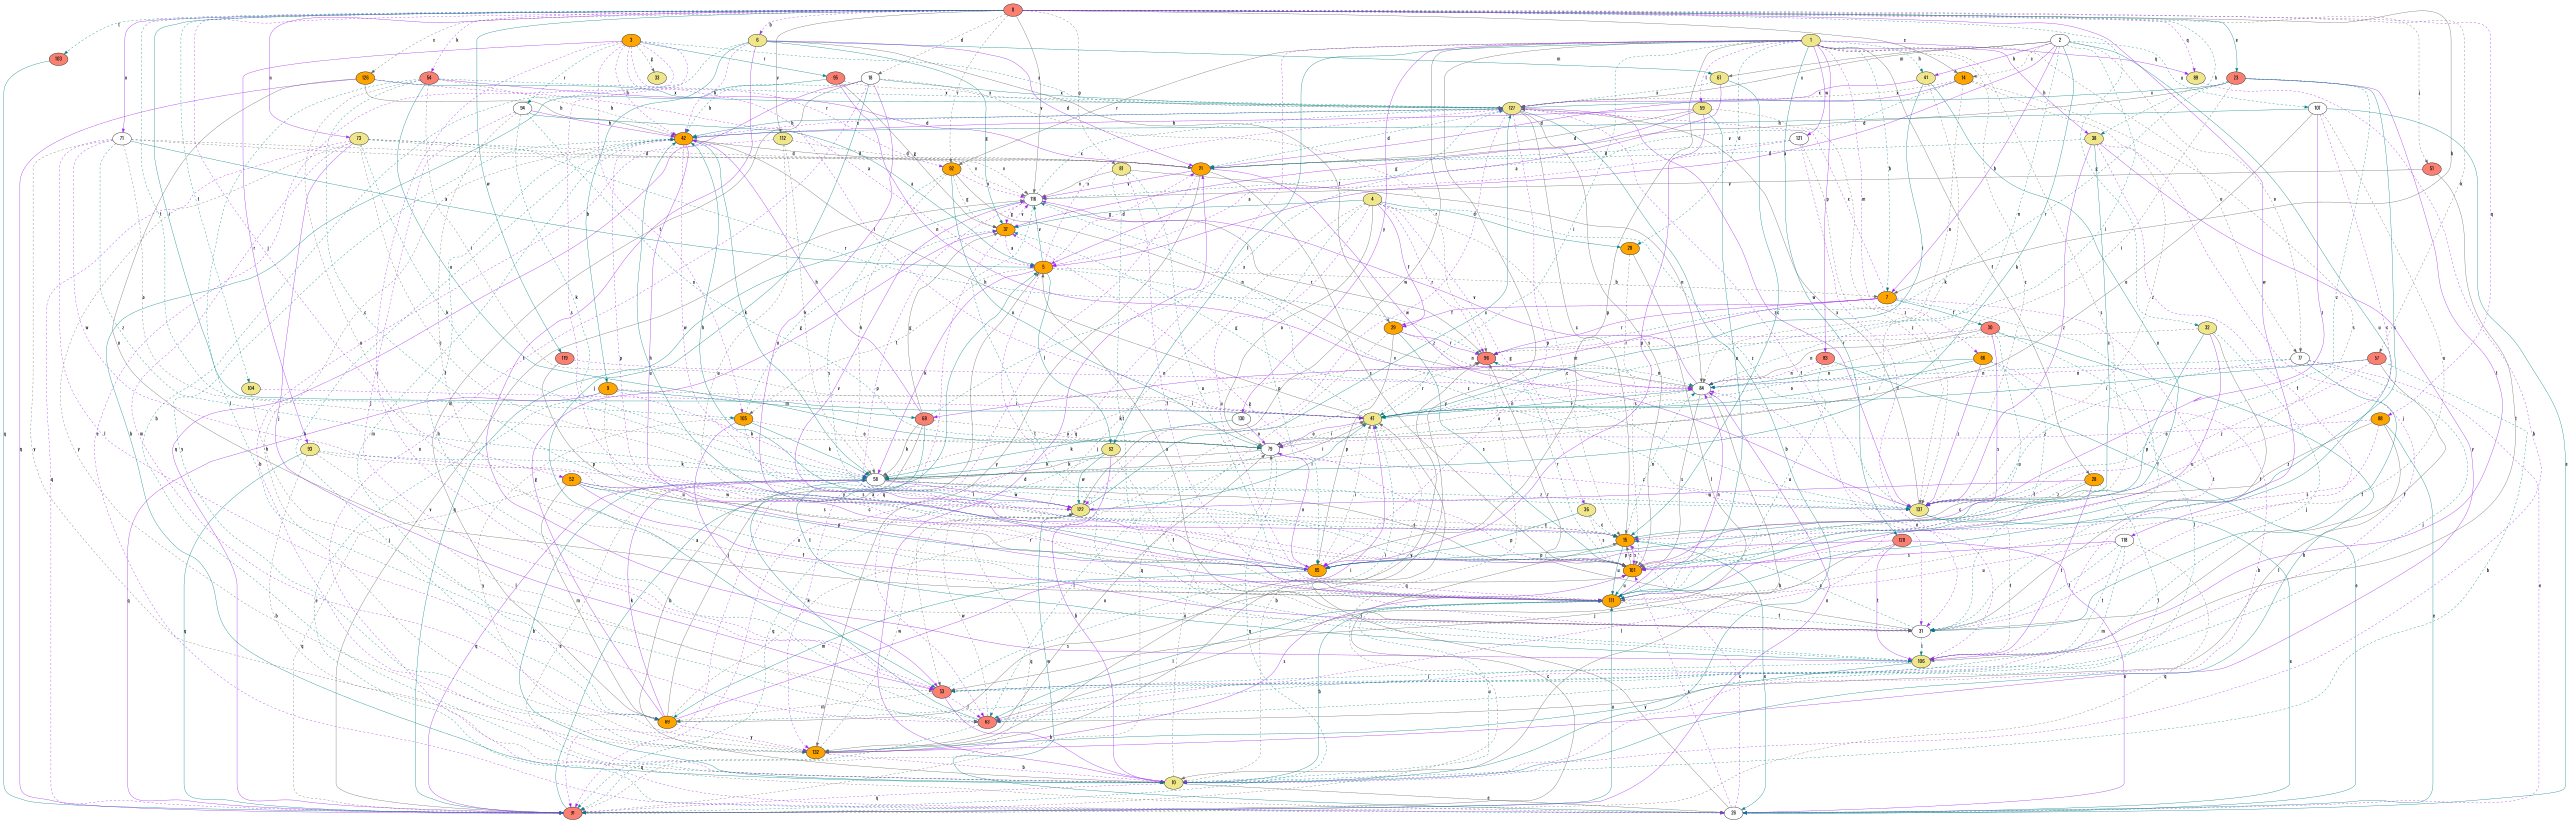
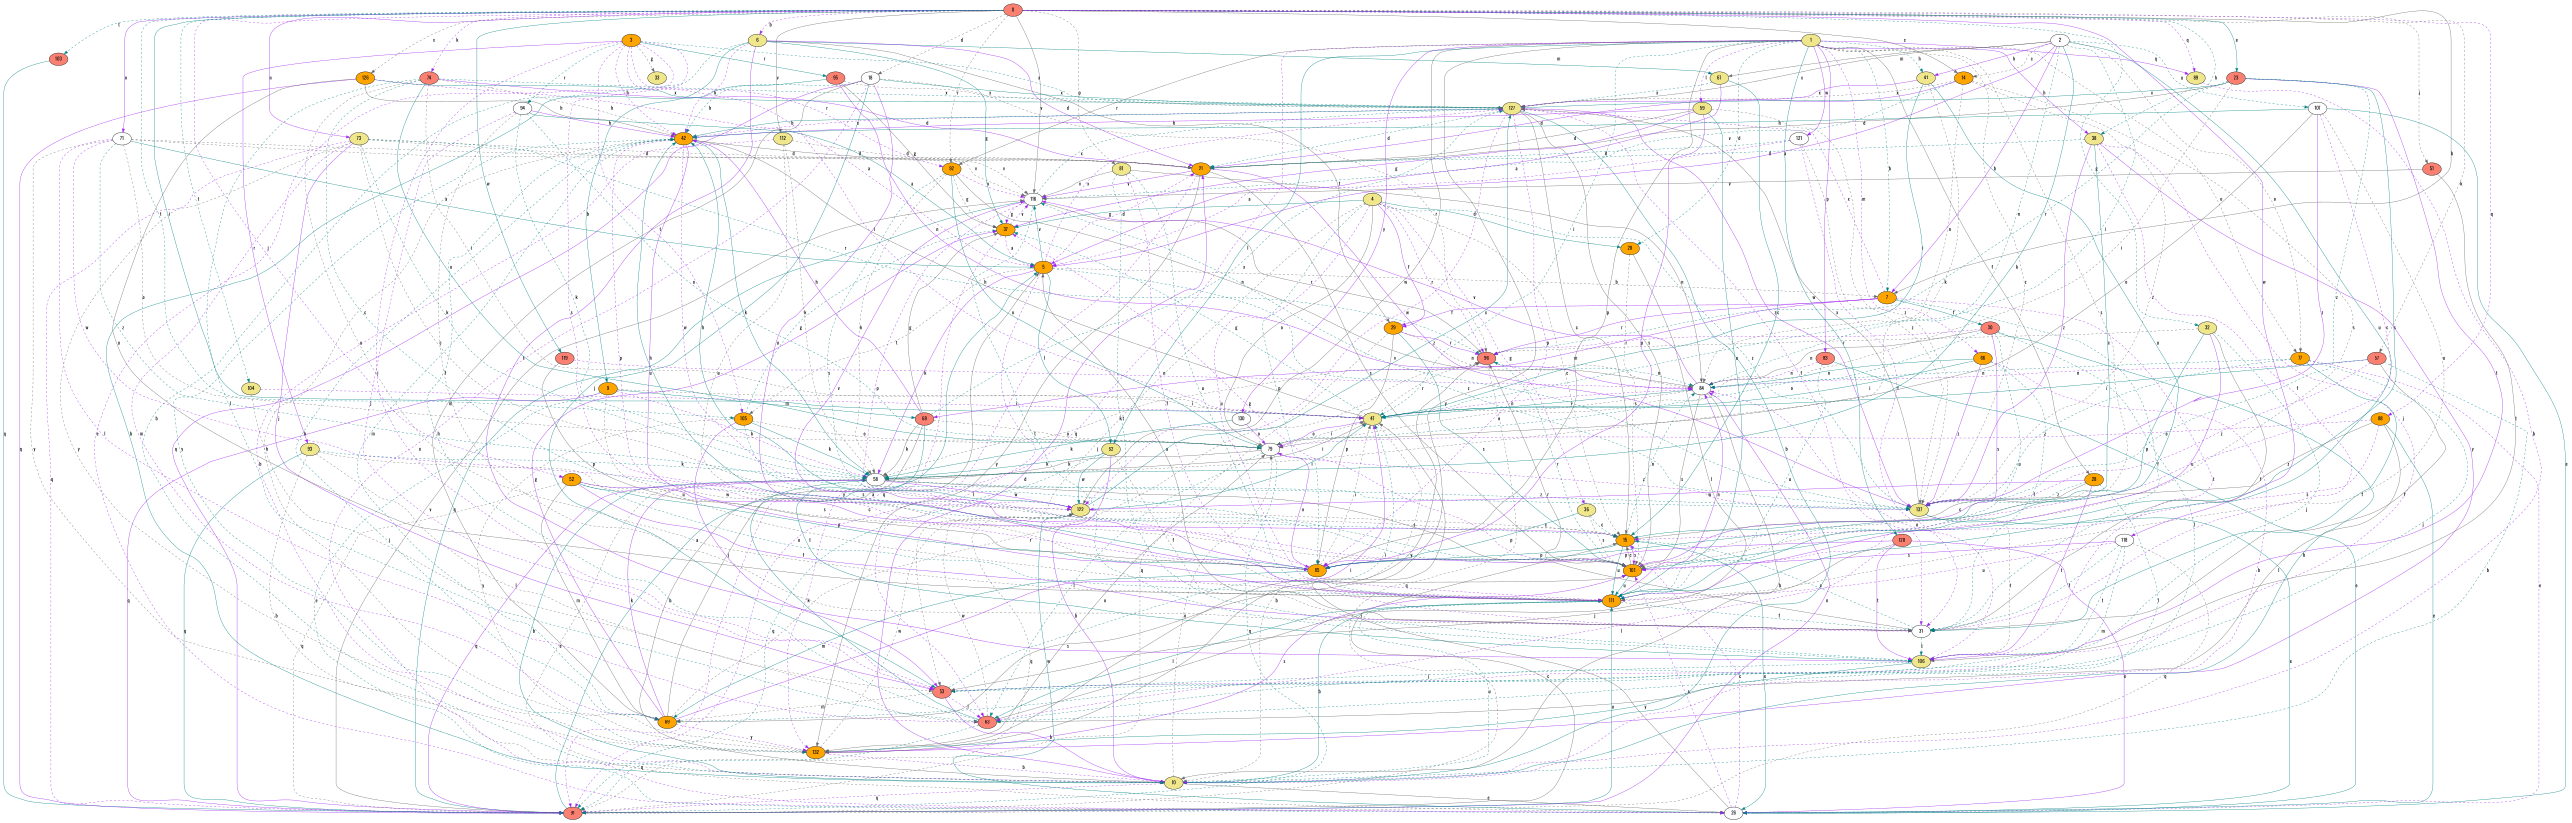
  strict digraph {
    fontname=Oswald
    node [fillcolor=khaki fontname=Oswald style=filled]
    edge [color=teal fontname=Oswald style=dashed]
    0 [fillcolor=salmon]
    6
    7 [fillcolor=orange]
    14 [fillcolor=orange]
    18 [fillcolor=white]
    23 [fillcolor=salmon]
    32
    38
    47
    51 [fillcolor=salmon]
    52 [fillcolor=orange]
-   54 [fillcolor=salmon]
+   54 [fillcolor=salmon label=74]
    57 [fillcolor=salmon]
    71 [fillcolor=white]
    73
    81
    88 [fillcolor=orange]
    89
    92 [fillcolor=orange]
    103 [fillcolor=salmon]
    104
    105 [fillcolor=orange]
    112
    116 [fillcolor=white]
    118 [fillcolor=white]
    119 [fillcolor=salmon]
    126 [fillcolor=orange]
    67
    42 [fillcolor=orange]
    29 [fillcolor=orange]
    37 [fillcolor=orange]
    21 [fillcolor=orange]
    9 [fillcolor=orange]
    10
    106
    127
    96 [fillcolor=salmon]
    30 [fillcolor=salmon]
    31 [fillcolor=white]
    68 [fillcolor=salmon]
    101 [fillcolor=orange]
    137
    n43 [fillcolor=white label=84]
    91 [fillcolor=salmon]
    111 [fillcolor=orange]
    26 [fillcolor=white]
    53 [fillcolor=salmon]
    69 [fillcolor=orange]
    85 [fillcolor=orange]
    132 [fillcolor=orange]
    15 [fillcolor=orange]
    79 [fillcolor=white]
    122
    63 [fillcolor=salmon]
    5 [fillcolor=orange]
    58 [fillcolor=white]
    1
    20 [fillcolor=orange]
    28 [fillcolor=orange]
    41
    59
    62
    66 [fillcolor=orange]
-   77 [fillcolor=white]
+   77 [fillcolor=orange]
    83 [fillcolor=salmon]
    120 [fillcolor=salmon]
    121 [fillcolor=white]
    130 [fillcolor=white]
    2 [fillcolor=white]
    107 [fillcolor=white]
    3 [fillcolor=orange]
    33
    93
    94 [fillcolor=white]
    95 [fillcolor=salmon]
    4
    36
    0 -> 6 [color=purple label=b]
    0 -> 7 [color=gray40 label=b style=solid]
    0 -> 14 [color=gray40 label=c style=solid]
    0 -> 18 [color=gray40 label=d]
    0 -> 23 [label=e style=solid]
    0 -> 32 [label=g]
    0 -> 38 [label=h]
    0 -> 47 [label=i style=solid]
    0 -> 51 [color=gray40 label=j]
    0 -> 52 [color=purple label=j]
    0 -> 54 [color=purple label=k]
    0 -> 57 [color=gray40 label=k]
    0 -> 71 [color=purple label=n style=solid]
    0 -> 73 [color=purple label=n style=solid]
    0 -> 81 [color=gray40 label=p]
    0 -> 88 [color=purple label=q]
    0 -> 89 [color=purple label=q]
    0 -> 92 [color=gray40 label=r]
    0 -> 103 [label=t]
    0 -> 104 [label=t]
    0 -> 105 [label=t]
    0 -> 112 [color=gray40 label=v style=solid]
    0 -> 116 [color=gray40 label=v style=solid]
    0 -> 118 [color=purple label=w style=solid]
    0 -> 119 [label=w style=solid]
    0 -> 126 [color=gray40 label=x]
    6 -> 67 [label=m style=solid]
    6 -> 42 [color=purple label=h]
    6 -> 29 [color=gray40 label=f style=solid]
    6 -> 37 [label=g style=solid]
    6 -> 21 [color=purple label=d style=solid]
    6 -> 9 [label=b style=solid]
    6 -> 10 [label=b]
    6 -> 106 [color=purple label=t style=solid]
    7 -> 29 [color=purple label=f style=solid]
    7 -> 106 [color=purple label=t]
    7 -> 127 [color=purple label=x]
    7 -> 96 [color=purple label=r style=solid]
    7 -> 30 [label=f style=solid]
    7 -> 31 [label=f]
    7 -> 68 [color=purple label=m style=solid]
    14 -> 116 [label=v]
    14 -> 21 [color=purple label=d style=solid]
    14 -> 127 [color=gray40 label=x]
    14 -> 101 [color=gray40 label=s]
    14 -> 137 [color=gray40 label=z]
    14 -> n43 [color=gray40 label=n]
    18 -> 42 [label=h]
    18 -> 127 [label=x style=solid]
    18 -> 96 [color=gray40 label=r]
    18 -> 91 [color=purple label=q style=solid]
    18 -> 111 [color=purple label=u style=solid]
    18 -> 26 [color=purple label=e]
    18 -> 53 [label=j style=solid]
    18 -> 69 [color=gray40 label=m style=solid]
    23 -> 47 [color=gray40 label=i]
    23 -> 21 [color=gray40 label=d style=solid]
    23 -> 106 [color=purple label=t style=solid]
    23 -> 127 [label=x style=solid]
    23 -> 96 [label=r]
    23 -> 101 [label=s style=solid]
    23 -> 137 [label=z]
    32 -> 96 [color=gray40 label=r]
    32 -> 31 [color=gray40 label=f style=solid]
    32 -> 111 [color=purple label=u style=solid]
    32 -> 53 [label=j]
    32 -> 85 [label=p style=solid]
    38 -> 21 [label=d]
    38 -> 31 [color=purple label=f]
    38 -> 137 [color=purple label=z style=solid]
    38 -> 53 [color=purple label=j]
    38 -> 132 [color=purple label=y style=solid]
    38 -> 15 [label=c style=solid]
    47 -> 42 [color=gray40 label=h style=solid]
    47 -> 37 [label=g]
    47 -> 10 [color=gray40 label=b]
    47 -> 96 [color=gray40 label=r]
    47 -> n43 [color=purple label=n]
    47 -> 79 [color=purple label=o style=solid]
    51 -> 116 [color=gray40 label=v style=solid]
    51 -> 106 [color=gray40 label=t style=solid]
    52 -> 31 [color=purple label=f style=solid]
    52 -> 91 [color=gray40 label=q]
    52 -> 111 [label=u]
    52 -> 69 [color=gray40 label=m style=solid]
    52 -> 85 [label=p style=solid]
    52 -> 15 [color=purple label=c style=solid]
    52 -> 122 [color=gray40 label=w]
    54 -> 47 [color=gray40 label=i]
    54 -> 42 [color=gray40 label=h]
    54 -> 21 [color=purple label=d style=solid]
    54 -> 127 [label=x]
    54 -> 111 [color=gray40 label=u]
    54 -> 15 [label=c]
    54 -> 79 [label=o style=solid]
    54 -> 63 [label=l]
    57 -> 47 [label=i style=solid]
    57 -> 10 [label=b]
    57 -> 31 [color=gray40 label=f style=solid]
    57 -> 137 [color=purple label=z]
    57 -> n43 [color=purple label=n]
    71 -> 116 [color=gray40 label=v]
    71 -> 21 [color=gray40 label=d]
    71 -> 137 [label=z]
    71 -> 132 [color=gray40 label=y]
    71 -> 79 [color=gray40 label=o]
    71 -> 122 [color=purple label=w]
    71 -> 63 [color=purple label=l]
    71 -> 5 [label=a style=solid]
    73 -> 116 [color=gray40 label=v]
    73 -> 21 [color=gray40 label=d]
    73 -> 96 [label=r]
    73 -> 91 [color=purple label=q]
    73 -> 53 [color=purple label=j style=solid]
    73 -> 69 [color=purple label=m]
    73 -> 132 [color=gray40 label=y]
    73 -> 15 [color=gray40 label=c]
    73 -> 58 [label=k]
    81 -> 116 [color=gray40 label=v style=solid]
    81 -> 106 [label=t]
    81 -> 31 [color=purple label=f]
    81 -> n43 [color=gray40 label=n style=solid]
    81 -> 111 [label=u]
    88 -> 101 [color=purple label=s]
    88 -> 137 [color=gray40 label=z style=solid]
    88 -> 26 [label=e style=solid]
    88 -> 79 [color=purple label=o]
    88 -> 63 [color=gray40 label=l style=solid]
    89 -> 10 [color=purple label=b]
    92 -> 116 [color=purple label=v]
    92 -> 37 [color=gray40 label=g]
    92 -> 101 [label=s]
    92 -> n43 [color=gray40 label=n style=solid]
    92 -> 79 [label=o style=solid]
    92 -> 58 [color=gray40 label=k]
    103 -> 91 [label=q style=solid]
    104 -> 47 [color=purple label=i]
    104 -> 53 [color=gray40 label=j]
    105 -> 37 [label=g]
    105 -> 101 [label=s]
    105 -> 53 [color=purple label=j style=solid]
    105 -> 132 [color=gray40 label=y]
    105 -> 79 [color=gray40 label=o]
    105 -> 58 [label=k style=solid]
    112 -> 21 [color=gray40 label=d]
    112 -> 10 [color=purple label=b]
    112 -> 111 [color=gray40 label=u]
    112 -> 58 [color=gray40 label=k]
    116 -> 37 [color=purple label=g]
    116 -> 106 [label=t]
    116 -> 127 [label=x]
    116 -> 96 [color=gray40 label=r style=solid]
    116 -> 91 [label=q style=solid]
    116 -> 85 [color=purple label=p]
    118 -> 106 [label=t]
    118 -> 31 [label=f]
    118 -> 101 [color=purple label=s style=solid]
    118 -> 91 [color=gray40 label=q]
    118 -> 111 [color=purple label=u]
    118 -> 69 [label=m]
    119 -> n43 [color=purple label=n]
    119 -> 85 [color=gray40 label=p style=solid]
    126 -> 42 [color=gray40 label=h style=solid]
    126 -> 127 [label=x style=solid]
    126 -> 91 [color=purple label=q style=solid]
    126 -> 111 [color=gray40 label=u style=solid]
    126 -> 5 [color=purple label=a]
    67 -> 127 [label=x]
    67 -> 15 [label=c style=solid]
    67 -> 5 [color=purple label=a style=solid]
    42 -> 21 [color=gray40 label=d style=solid]
    42 -> 127 [color=purple label=x]
    42 -> 111 [color=purple label=u style=solid]
    42 -> 69 [label=m]
    42 -> 85 [color=purple label=p]
    42 -> 132 [label=y]
    42 -> 122 [color=purple label=w]
    42 -> 58 [label=k style=solid]
    29 -> 96 [color=purple label=r style=solid]
    29 -> 101 [label=s style=solid]
    29 -> n43 [color=gray40 label=n]
    29 -> 91 [color=gray40 label=q]
    29 -> 85 [color=gray40 label=p style=solid]
    37 -> 116 [color=purple label=v]
    37 -> 132 [color=purple label=y]
    37 -> 5 [color=purple label=a]
    21 -> 116 [color=purple label=v style=solid]
    21 -> 101 [color=gray40 label=s style=solid]
    21 -> 137 [color=purple label=z style=solid]
    21 -> 91 [color=purple label=q]
    21 -> 132 [color=gray40 label=y style=solid]
    9 -> 47 [color=gray40 label=i]
    9 -> 68 [label=m style=solid]
    9 -> 91 [color=purple label=q style=solid]
    9 -> 111 [color=gray40 label=u]
    9 -> 26 [label=e]
    9 -> 58 [color=purple label=k]
    10 -> 21 [color=purple label=d style=solid]
    10 -> 91 [color=purple label=q]
    10 -> 111 [label=u]
    10 -> 26 [color=gray40 label=e style=solid]
    10 -> 79 [color=gray40 label=o]
    106 -> n43 [color=purple label=n]
    106 -> 53 [label=j]
    106 -> 132 [label=y style=solid]
    127 -> 42 [label=h style=solid]
    127 -> 21 [label=d]
    127 -> 10 [label=b style=solid]
    127 -> 31 [color=purple label=f]
    127 -> 101 [color=gray40 label=s style=solid]
    127 -> 137 [color=purple label=z style=solid]
    127 -> 85 [color=purple label=p]
    127 -> 15 [color=gray40 label=c style=solid]
    127 -> 122 [color=purple label=w]
    96 -> n43 [label=n]
    96 -> 91 [color=gray40 label=q]
    96 -> 132 [color=gray40 label=y style=solid]
    96 -> 58 [color=gray40 label=k]
    30 -> 10 [label=b style=solid]
    30 -> 96 [color=purple label=r]
    30 -> 101 [color=purple label=s style=solid]
    30 -> n43 [color=gray40 label=n style=solid]
    30 -> 111 [label=u]
    30 -> 79 [label=o]
    30 -> 63 [label=l]
    31 -> 106 [label=t]
    31 -> 96 [color=gray40 label=r style=solid]
    31 -> 15 [label=c]
    31 -> 5 [color=gray40 label=a style=solid]
    68 -> 42 [color=purple label=h style=solid]
    68 -> 37 [color=gray40 label=g style=solid]
    68 -> 10 [color=gray40 label=b style=solid]
    68 -> 106 [label=t style=solid]
    68 -> 127 [label=x]
    68 -> 79 [color=gray40 label=o]
    68 -> 58 [color=gray40 label=k style=solid]
    101 -> 37 [color=purple label=g]
    101 -> 96 [label=r]
    101 -> 111 [label=u style=solid]
    101 -> 15 [color=gray40 label=c style=solid]
    137 -> 116 [label=v]
    137 -> 106 [color=gray40 label=t]
    137 -> 127 [color=gray40 label=x style=solid]
    137 -> 26 [label=e style=solid]
    n43 -> 47 [label=i style=solid]
    n43 -> 116 [color=purple label=v style=solid]
    n43 -> 10 [color=gray40 label=b style=solid]
    n43 -> 101 [color=gray40 label=s style=solid]
    n43 -> 79 [color=gray40 label=o]
    91 -> 116 [color=gray40 label=v style=solid]
    91 -> n43 [color=purple label=n style=solid]
    91 -> 111 [label=u style=solid]
    91 -> 15 [color=gray40 label=c style=solid]
    91 -> 5 [label=a style=solid]
    111 -> 10 [label=b style=solid]
    111 -> 31 [label=f]
    111 -> n43 [color=purple label=n style=solid]
    111 -> 63 [label=l style=solid]
    26 -> 47 [color=gray40 label=i style=solid]
    26 -> 101 [color=purple label=s]
    26 -> 15 [color=purple label=c]
    26 -> 122 [label=w style=solid]
    53 -> 47 [label=i]
    53 -> 10 [color=purple label=b style=solid]
    53 -> 69 [color=gray40 label=m]
    53 -> 63 [color=purple label=l]
    69 -> 47 [color=purple label=i style=solid]
    69 -> 42 [label=h]
    69 -> 37 [color=purple label=g style=solid]
    69 -> 96 [color=gray40 label=r]
    69 -> 101 [color=gray40 label=s style=solid]
    69 -> 132 [color=purple label=y]
    69 -> 5 [color=gray40 label=a style=solid]
    69 -> 58 [color=purple label=k style=solid]
    85 -> 47 [color=gray40 label=i]
    85 -> 116 [color=purple label=v style=solid]
    85 -> 42 [label=h style=solid]
    85 -> 69 [label=m style=solid]
    85 -> 79 [color=purple label=o style=solid]
    132 -> 42 [color=gray40 label=h]
    132 -> 10 [color=purple label=b]
    132 -> 101 [color=purple label=s style=solid]
    132 -> 79 [color=gray40 label=o style=solid]
    132 -> 122 [color=gray40 label=w]
    15 -> 101 [color=purple label=s style=solid]
    15 -> n43 [label=n]
    15 -> 111 [label=u style=solid]
    15 -> 26 [label=e style=solid]
    15 -> 85 [label=p style=solid]
    79 -> 47 [color=gray40 label=i]
    79 -> 137 [color=purple label=z]
    79 -> 91 [label=q]
    79 -> 63 [label=l]
    79 -> 58 [color=gray40 label=k style=solid]
    122 -> 47 [label=i style=solid]
    122 -> 42 [label=h style=solid]
    122 -> 127 [label=x style=solid]
    122 -> 91 [color=gray40 label=q]
    122 -> 15 [color=gray40 label=c]
    63 -> 42 [label=h]
    63 -> 91 [label=q]
    63 -> 122 [color=gray40 label=w]
    63 -> 58 [label=k style=solid]
    5 -> 7 [color=gray40 label=b]
    5 -> 105 [color=gray40 label=t]
    5 -> 116 [label=v style=solid]
    5 -> 21 [color=purple label=d]
    5 -> 127 [color=purple label=x]
    5 -> 137 [label=z]
    5 -> 63 [color=purple label=l]
    5 -> 58 [color=purple label=k style=solid]
    5 -> 62 [label=l style=solid]
    58 -> 47 [color=gray40 label=i style=solid]
    58 -> 10 [label=b style=solid]
    58 -> 101 [color=gray40 label=s style=solid]
    58 -> 137 [label=z]
    58 -> 91 [color=purple label=q style=solid]
    58 -> 26 [color=gray40 label=e]
    58 -> 122 [color=purple label=w style=solid]
    1 -> 7 [label=b]
    1 -> 38 [color=purple label=h style=solid]
    1 -> 47 [label=i]
    1 -> 89 [color=purple label=q style=solid]
    1 -> 92 [color=gray40 label=r style=solid]
    1 -> 101 [color=gray40 label=s]
    1 -> 137 [color=gray40 label=z]
    1 -> 91 [color=purple label=q]
    1 -> 85 [color=gray40 label=p style=solid]
    1 -> 132 [color=gray40 label=y style=solid]
    1 -> 122 [color=gray40 label=w style=solid]
    1 -> 20 [label=d]
    1 -> 28 [color=gray40 label=f style=solid]
    1 -> 41 [label=h]
    1 -> 59 [color=purple label=l]
    1 -> 62 [label=l style=solid]
    1 -> 66 [color=purple label=m]
    1 -> 77 [color=gray40 label=o]
    1 -> 83 [color=purple label=p style=solid]
    1 -> 120 [label=w style=solid]
    1 -> 121 [color=purple label=w style=solid]
    1 -> 130 [color=purple label=y style=solid]
    20 -> 101 [color=gray40 label=s]
    20 -> 63 [color=gray40 label=l style=solid]
    28 -> 106 [color=purple label=t style=solid]
    28 -> 137 [label=z]
    28 -> 15 [color=gray40 label=c style=solid]
    28 -> 122 [color=purple label=w style=solid]
    28 -> 63 [label=l]
    41 -> 47 [label=i style=solid]
    41 -> 127 [color=purple label=x style=solid]
    41 -> 111 [label=u style=solid]
    41 -> 58 [color=gray40 label=k]
    59 -> 42 [color=purple label=h style=solid]
    59 -> 37 [color=purple label=g style=solid]
    59 -> 21 [color=gray40 label=d style=solid]
    59 -> 137 [color=gray40 label=z]
    59 -> 111 [label=u style=solid]
    59 -> 85 [color=purple label=p style=solid]
    62 -> 10 [color=purple label=b style=solid]
    62 -> 31 [color=gray40 label=f]
    62 -> 91 [label=q]
    62 -> 122 [label=w style=solid]
    62 -> 58 [label=k style=solid]
    66 -> 47 [label=i style=solid]
    66 -> 10 [color=purple label=b]
    66 -> 31 [label=f]
    66 -> 137 [color=purple label=z style=solid]
    66 -> n43 [label=n style=solid]
    77 -> 31 [label=f style=solid]
    77 -> 137 [label=z]
    77 -> n43 [label=n]
    77 -> 26 [color=purple label=e]
    77 -> 53 [label=j]
    83 -> n43 [color=purple label=n]
    83 -> 111 [label=u]
    83 -> 26 [label=e style=solid]
    120 -> 106 [color=purple label=t style=solid]
    120 -> 26 [color=purple label=e style=solid]
    120 -> 53 [color=gray40 label=j style=solid]
    120 -> 85 [color=purple label=p style=solid]
    120 -> 63 [color=purple label=l]
    121 -> 21 [label=d]
    121 -> 31 [color=purple label=f]
    121 -> 137 [color=gray40 label=z]
    121 -> 5 [color=purple label=a]
    130 -> 79 [color=purple label=o style=solid]
    130 -> 58 [label=k style=solid]
    2 -> 7 [color=purple label=b style=solid]
    2 -> 14 [color=gray40 label=c]
    2 -> 47 [label=i]
    2 -> 67 [color=gray40 label=m style=solid]
    2 -> 127 [color=gray40 label=x style=solid]
    2 -> n43 [label=n]
    2 -> 111 [label=u style=solid]
    2 -> 5 [color=purple label=a style=solid]
    2 -> 58 [label=k style=solid]
    2 -> 41 [color=purple label=h style=solid]
    2 -> 77 [color=gray40 label=o]
    2 -> 107 [label=u]
    107 -> 42 [label=h style=solid]
    107 -> 137 [color=purple label=z style=solid]
    107 -> 111 [color=gray40 label=u]
    107 -> 26 [label=e style=solid]
    107 -> 15 [color=purple label=c]
    107 -> 79 [color=gray40 label=o style=solid]
    3 -> 47 [color=purple label=i]
    3 -> 92 [color=purple label=r]
    3 -> 105 [color=purple label=t]
    3 -> 42 [color=purple label=h]
    3 -> 127 [label=x]
    3 -> 101 [color=purple label=s]
    3 -> 26 [color=purple label=e]
    3 -> 53 [color=purple label=j]
    3 -> 33 [color=gray40 label=g]
    3 -> 93 [color=purple label=r style=solid]
    3 -> 94 [label=r]
    3 -> 95 [label=r style=solid]
    93 -> 10 [color=gray40 label=b]
    93 -> 101 [color=gray40 label=s]
    93 -> 91 [label=q style=solid]
    93 -> 63 [color=gray40 label=l]
    93 -> 58 [label=k]
    94 -> 42 [color=purple label=h style=solid]
    94 -> 31 [color=gray40 label=f]
    94 -> 53 [color=purple label=j]
    94 -> 79 [label=o]
    94 -> 5 [label=a style=solid]
    94 -> 58 [label=k]
    95 -> 37 [color=gray40 label=g style=solid]
    95 -> 10 [label=b style=solid]
    95 -> 127 [color=gray40 label=x]
    95 -> n43 [color=purple label=n style=solid]
    4 -> 29 [color=purple label=f style=solid]
    4 -> 37 [label=g style=solid]
    4 -> 96 [color=purple label=r]
    4 -> 137 [label=z]
    4 -> 111 [color=purple label=u]
    4 -> 53 [color=gray40 label=j]
    4 -> 85 [label=p]
    4 -> 15 [color=gray40 label=c]
    4 -> 79 [color=gray40 label=o style=solid]
    4 -> 20 [label=d style=solid]
    4 -> 36 [color=purple label=g]
    36 -> 101 [color=gray40 label=s]
    36 -> 85 [label=p style=solid]
    36 -> 15 [label=c]
  }
